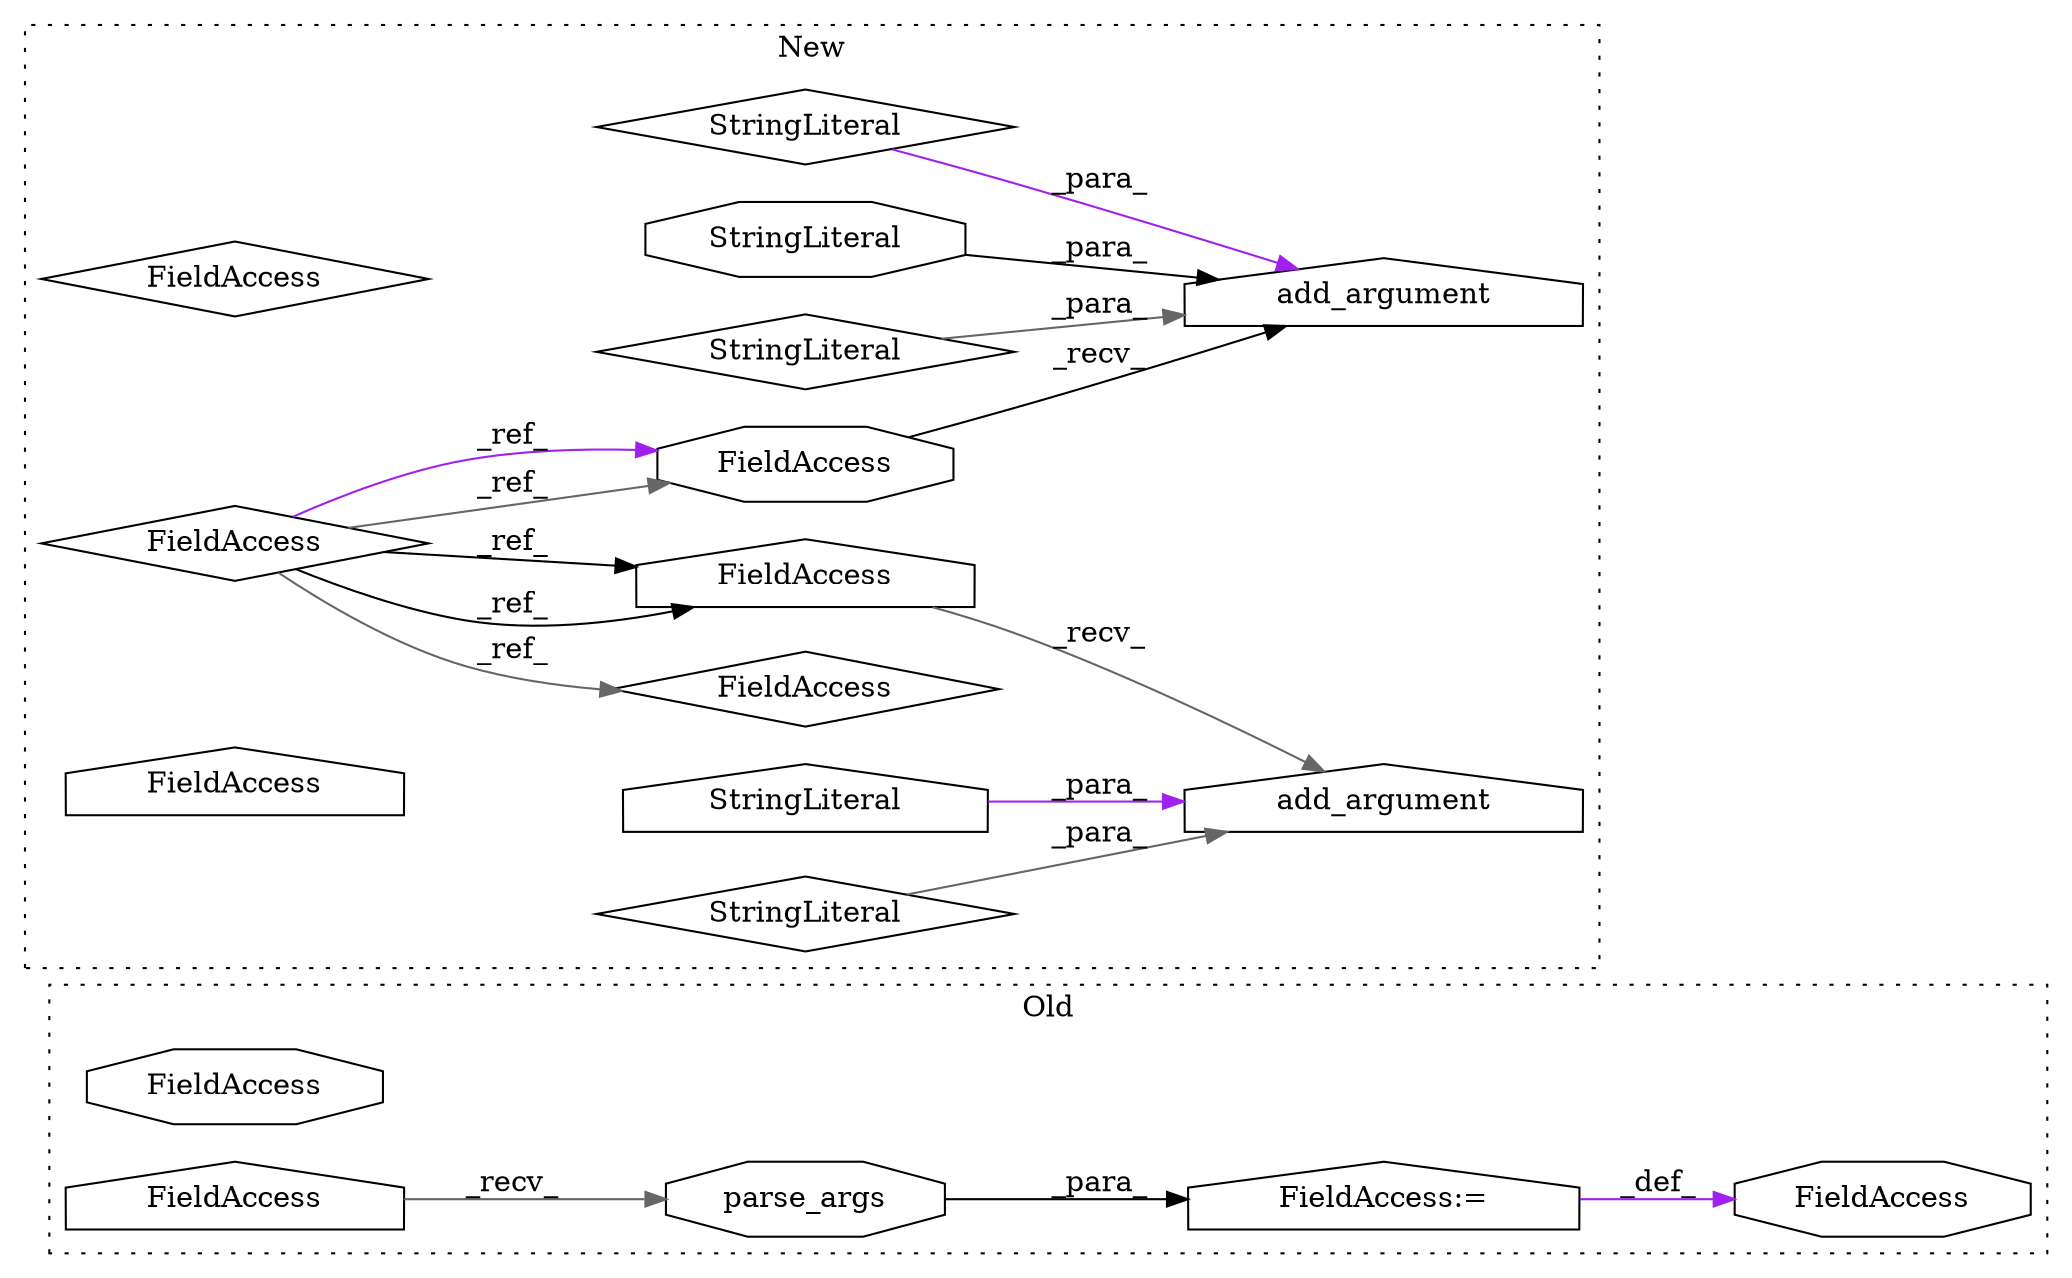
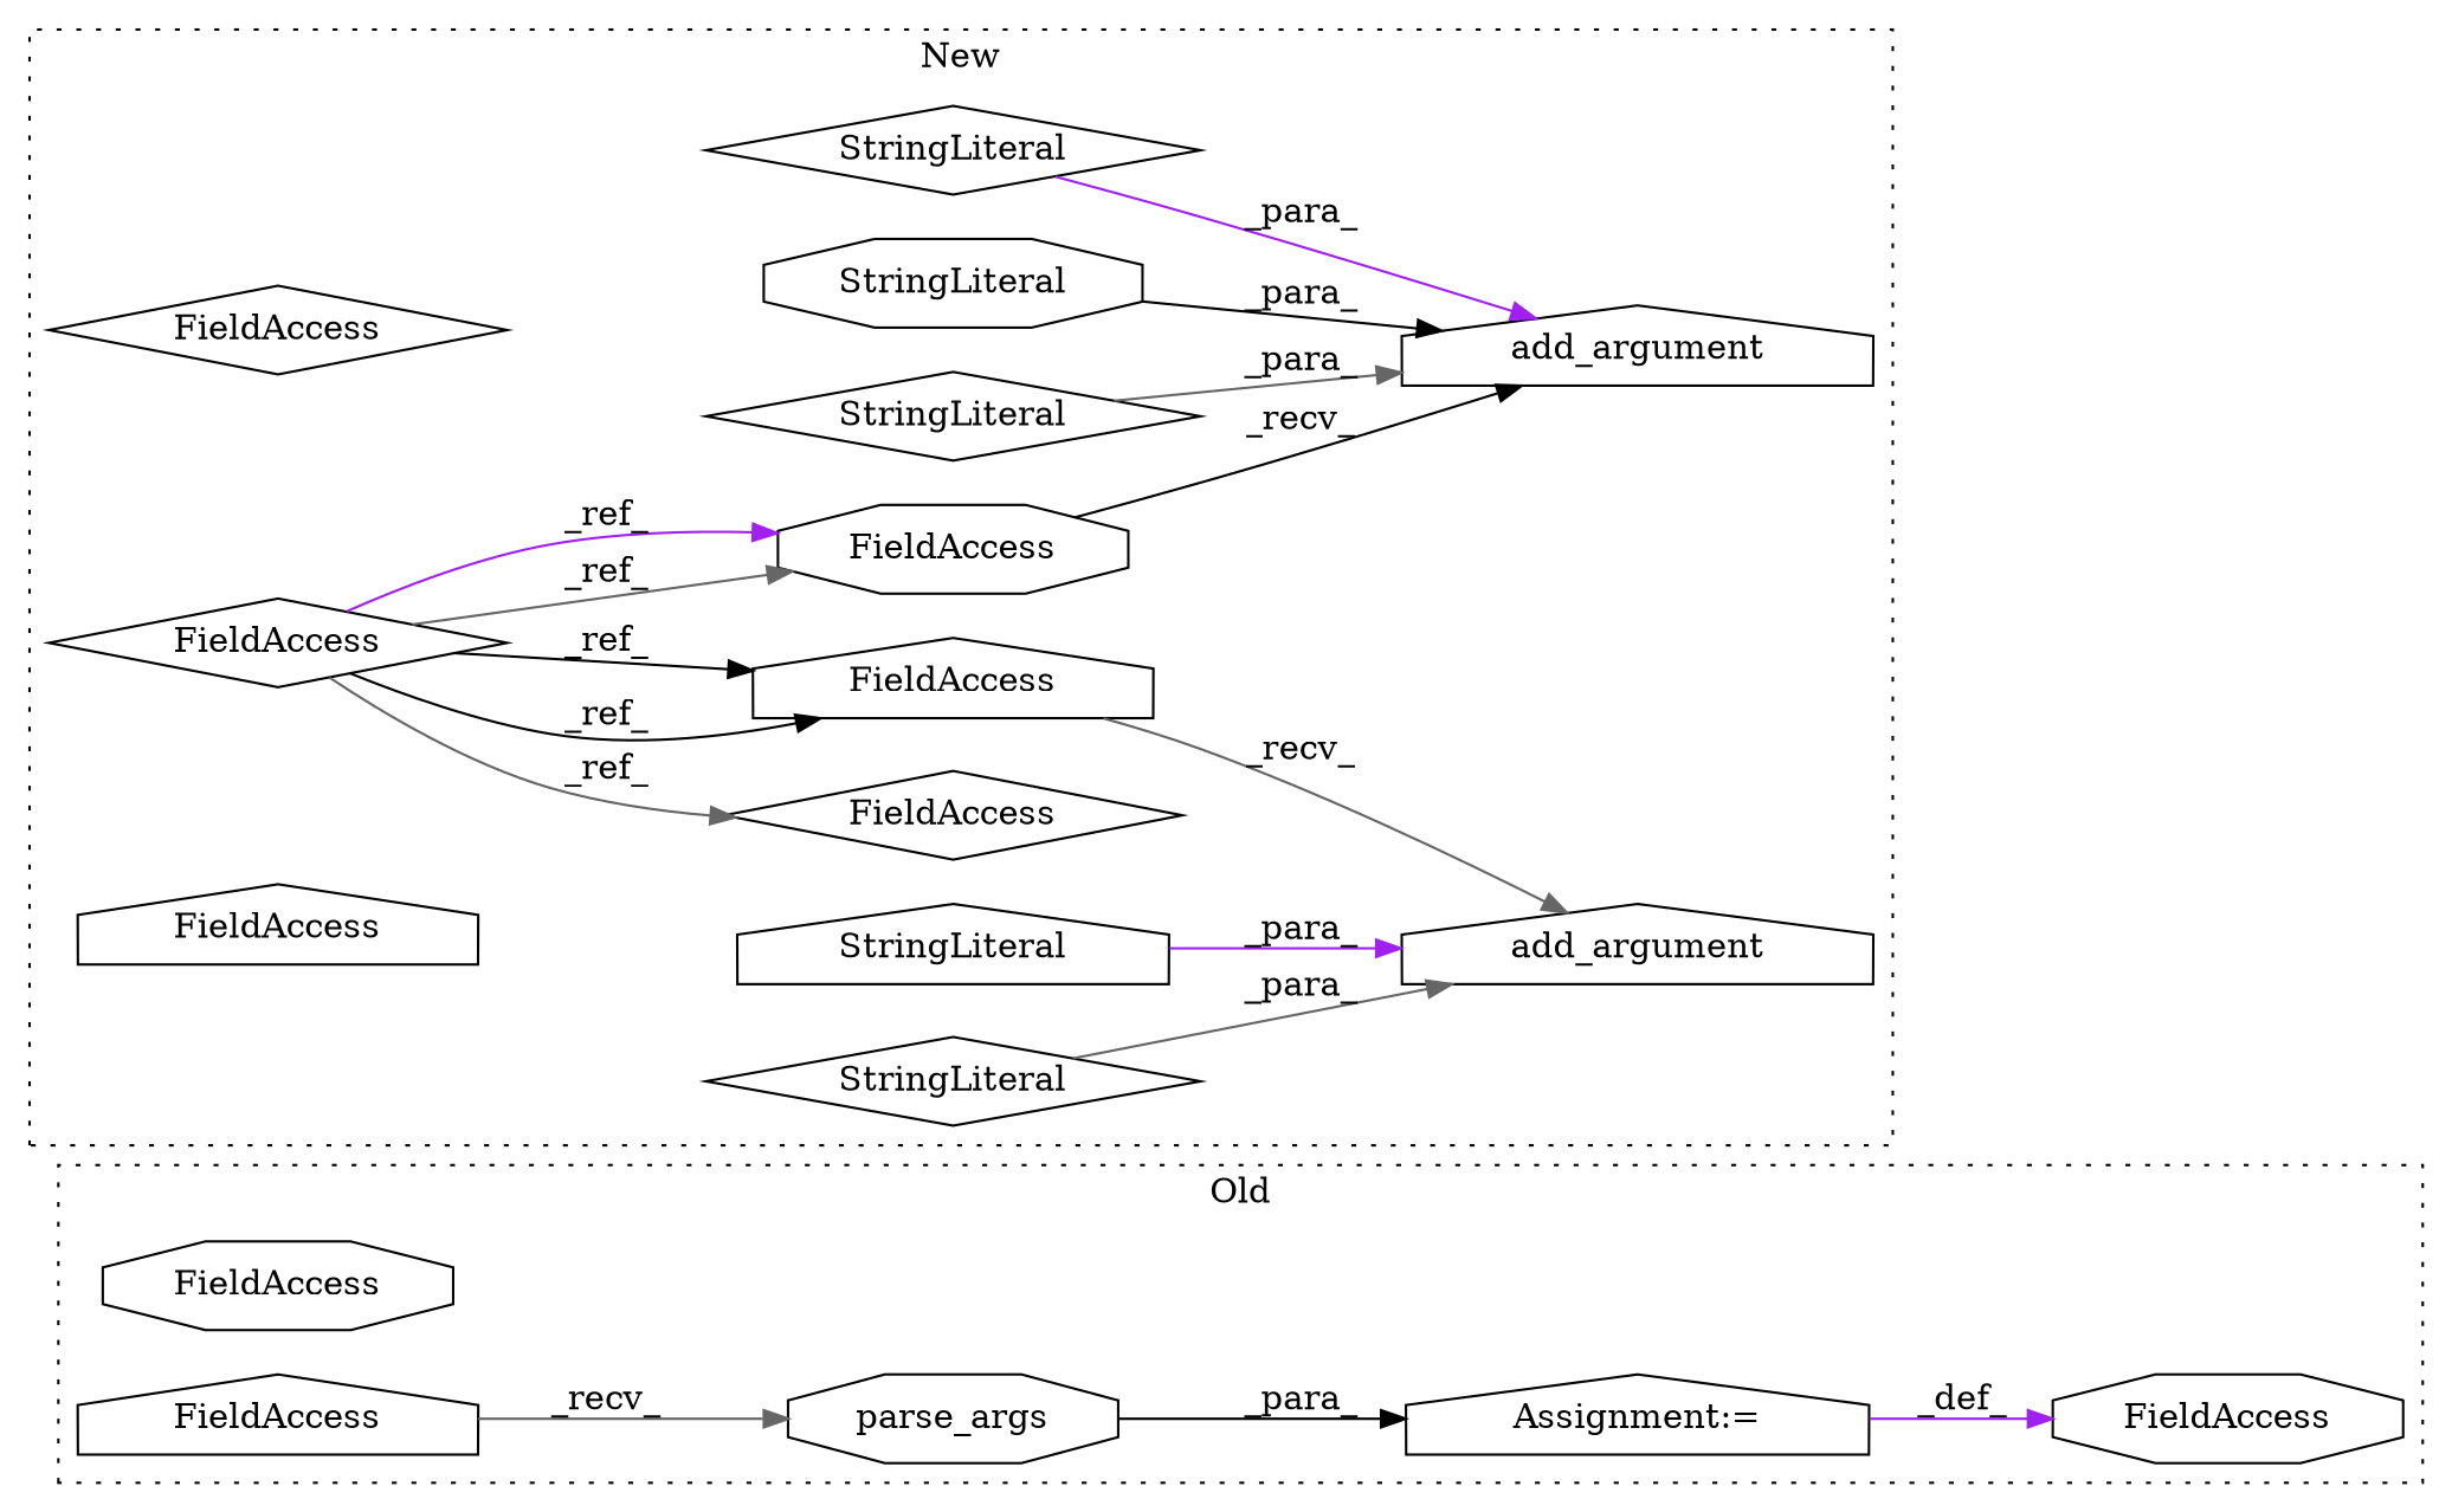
  digraph {
    rankdir=LR
    node [a=22 l=6 s=8738 shape=house]
    edge [color=gray40]
    n1 [a=32 l=12 label=parse_args s=8745 shape=octagon]
-   n2 [a=7 l=1 label="FieldAccess:=" s=8737]
+   n2 [a=7 l=1 label="Assignment:=" s=8737]
    n3 [l=4 label=FieldAccess s=8733 shape=octagon]
    n4 [label=FieldAccess shape=octagon]
    n5 [label=FieldAccess]
    n6 [a=32 l="13,1" label=add_argument s="8799,8864"]
    n7 [a=45 l=21 label=StringLiteral s=8843 shape=diamond]
    n8 [a=45 l=12 label=StringLiteral s=8830 shape=octagon]
    n9 [a=45 l=11 label=StringLiteral s=8812 shape=diamond]
    n10 [label=FieldAccess s=8792 shape=diamond]
    n11 [label=FieldAccess s=8160 shape=diamond]
    n12 [a=32 l="13,1" label=add_argument s="8658,8701"]
    n13 [a=45 l=14 label=StringLiteral s=8687]
    n14 [a=45 l=8 label=StringLiteral s=8671 shape=diamond]
    n15 [label=FieldAccess s=8878 shape=diamond]
    n16 [label=FieldAccess s=8651]
    n17 [label=FieldAccess s=8651]
    n18 [label=FieldAccess s=8792 shape=octagon]
    subgraph cluster_1 {
      label=Old
      style=dotted
      n1
      n2
      n3
      n4
      n5
    }
    subgraph cluster_2 {
      label=New
      style=dotted
      n6
      n7
      n8
      n9
      n10
      n11
      n12
      n13
      n14
      n15
      n16
      n17
      n18
    }
    n1 -> n2 [label=_para_ color=black]
    n2 -> n3 [label=_def_ color=purple]
    n5 -> n1 [label=_recv_]
    n7 -> n6 [label=_para_ color=purple]
    n8 -> n6 [label=_para_ color=black]
    n9 -> n6 [label=_para_]
    n11 -> n15 [label=_ref_]
    n11 -> n17 [label=_ref_ color=black]
    n11 -> n17 [label=_ref_ color=black]
    n11 -> n18 [label=_ref_]
    n11 -> n18 [label=_ref_ color=purple]
    n13 -> n12 [label=_para_ color=purple]
    n14 -> n12 [label=_para_]
    n17 -> n12 [label=_recv_]
    n18 -> n6 [label=_recv_ color=black]
  }
